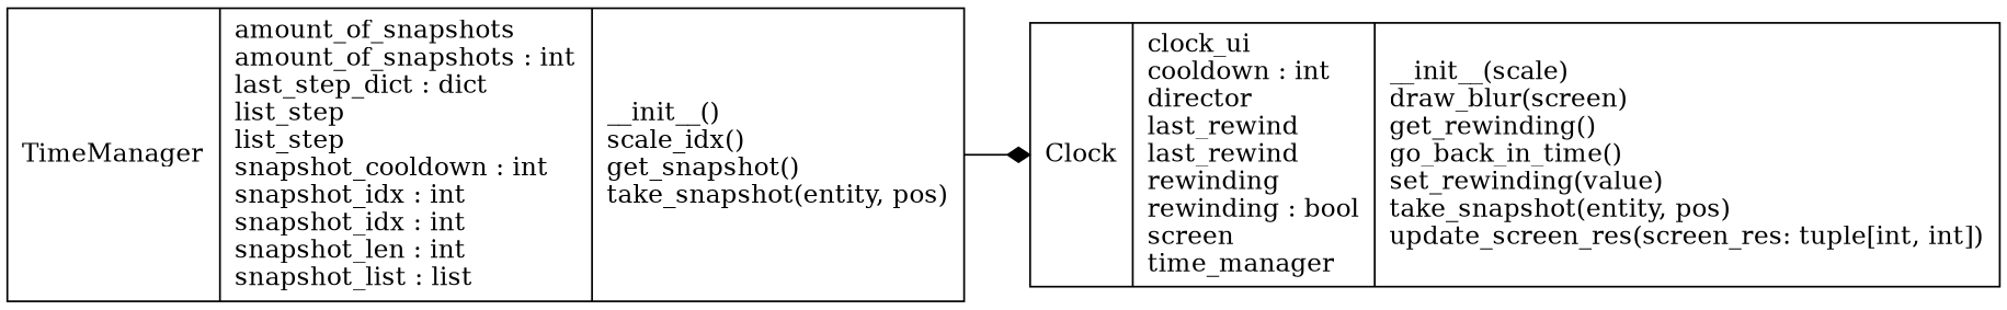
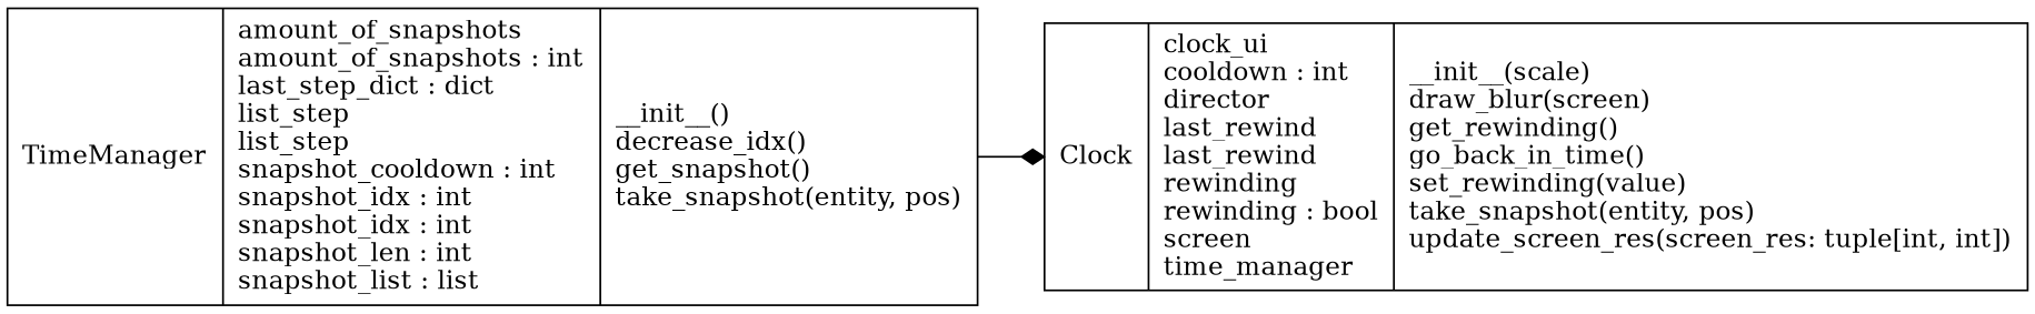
  digraph {
    rankdir=LR
    node [color=black fontcolor=black shape=record style=solid]
    n1 [label=<{Clock|clock_ui<br ALIGN="LEFT"/>cooldown : int<br ALIGN="LEFT"/>director<br ALIGN="LEFT"/>last_rewind<br ALIGN="LEFT"/>last_rewind<br ALIGN="LEFT"/>rewinding<br ALIGN="LEFT"/>rewinding : bool<br ALIGN="LEFT"/>screen<br ALIGN="LEFT"/>time_manager<br ALIGN="LEFT"/>|__init__(scale)<br ALIGN="LEFT"/>draw_blur(screen)<br ALIGN="LEFT"/>get_rewinding()<br ALIGN="LEFT"/>go_back_in_time()<br ALIGN="LEFT"/>set_rewinding(value)<br ALIGN="LEFT"/>take_snapshot(entity, pos)<br ALIGN="LEFT"/>update_screen_res(screen_res: tuple[int, int])<br ALIGN="LEFT"/>}>]
-   n2 [label=<{TimeManager|amount_of_snapshots<br ALIGN="LEFT"/>amount_of_snapshots : int<br ALIGN="LEFT"/>last_step_dict : dict<br ALIGN="LEFT"/>list_step<br ALIGN="LEFT"/>list_step<br ALIGN="LEFT"/>snapshot_cooldown : int<br ALIGN="LEFT"/>snapshot_idx : int<br ALIGN="LEFT"/>snapshot_idx : int<br ALIGN="LEFT"/>snapshot_len : int<br ALIGN="LEFT"/>snapshot_list : list<br ALIGN="LEFT"/>|__init__()<br ALIGN="LEFT"/>scale_idx()<br ALIGN="LEFT"/>get_snapshot()<br ALIGN="LEFT"/>take_snapshot(entity, pos)<br ALIGN="LEFT"/>}>]
+   n2 [label=<{TimeManager|amount_of_snapshots<br ALIGN="LEFT"/>amount_of_snapshots : int<br ALIGN="LEFT"/>last_step_dict : dict<br ALIGN="LEFT"/>list_step<br ALIGN="LEFT"/>list_step<br ALIGN="LEFT"/>snapshot_cooldown : int<br ALIGN="LEFT"/>snapshot_idx : int<br ALIGN="LEFT"/>snapshot_idx : int<br ALIGN="LEFT"/>snapshot_len : int<br ALIGN="LEFT"/>snapshot_list : list<br ALIGN="LEFT"/>|__init__()<br ALIGN="LEFT"/>decrease_idx()<br ALIGN="LEFT"/>get_snapshot()<br ALIGN="LEFT"/>take_snapshot(entity, pos)<br ALIGN="LEFT"/>}>]
    n2 -> n1 [arrowhead=diamond color=black]
  }
